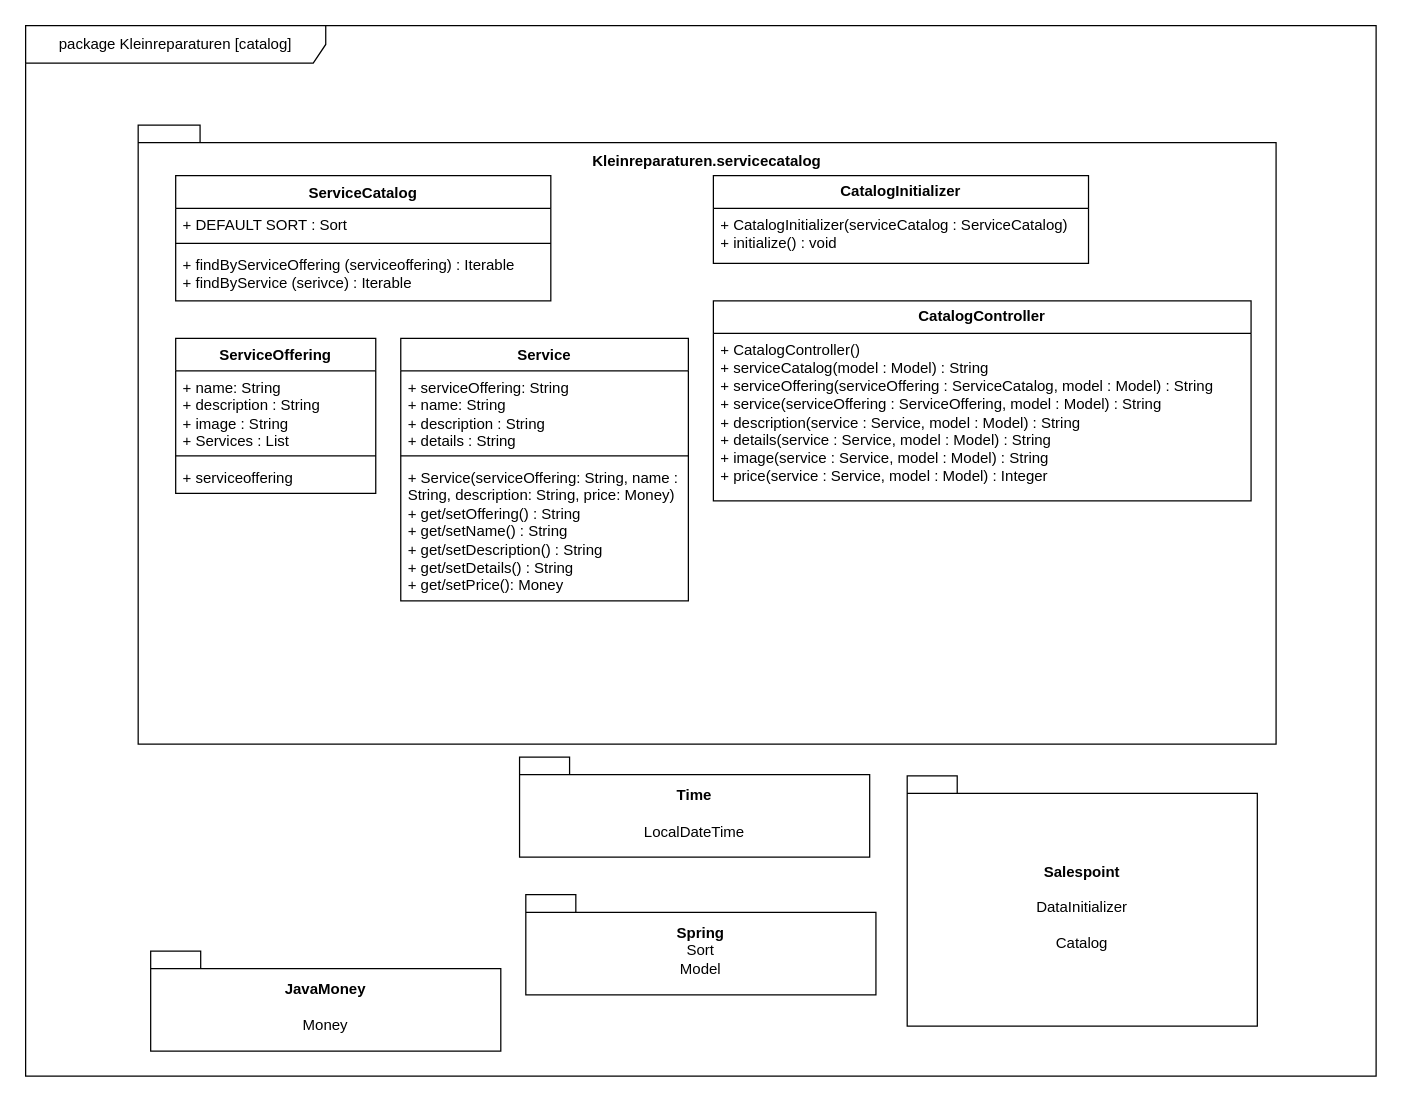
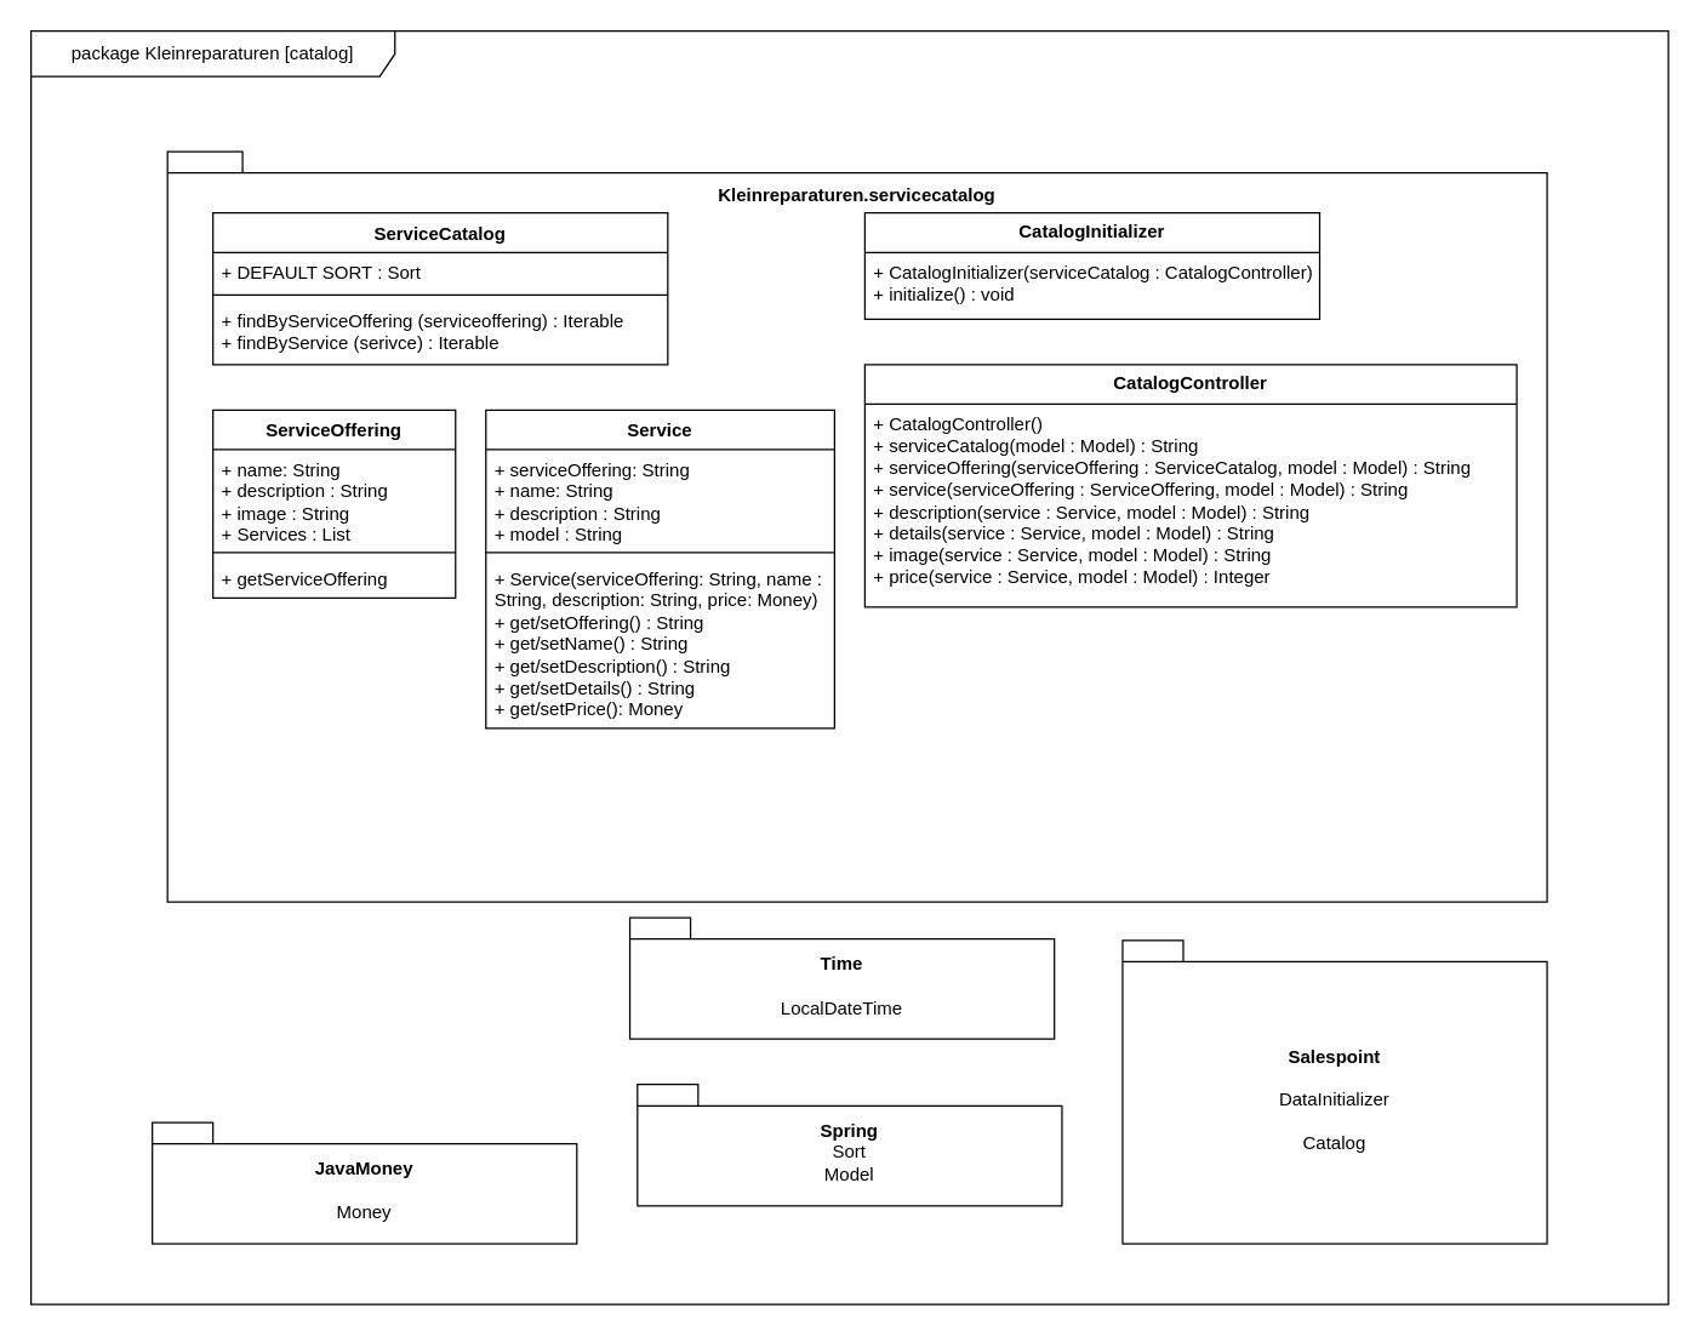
  <mxCell id="0" />
  <mxCell id="1" parent="0" />
  <mxCell id="2" value="package Kleinreparaturen [catalog]" style="shape=umlFrame;whiteSpace=wrap;html=1;pointerEvents=0;width=240;height=30;" vertex="1" parent="1"><mxGeometry x="20" y="20" width="1080" height="840" as="geometry" /></mxCell>
  <mxCell id="3" value="Kleinreparaturen.servicecatalog&lt;div&gt;&lt;br&gt;&lt;/div&gt;&lt;div&gt;&lt;br&gt;&lt;/div&gt;&lt;div&gt;&lt;br&gt;&lt;/div&gt;&lt;div&gt;&lt;br&gt;&lt;/div&gt;&lt;div&gt;&lt;br&gt;&lt;/div&gt;&lt;div&gt;&lt;br&gt;&lt;/div&gt;&lt;div&gt;&lt;br&gt;&lt;/div&gt;&lt;div&gt;&lt;br&gt;&lt;/div&gt;&lt;div&gt;&lt;br&gt;&lt;/div&gt;&lt;div&gt;&lt;br&gt;&lt;/div&gt;&lt;div&gt;&lt;br&gt;&lt;/div&gt;&lt;div&gt;&lt;br&gt;&lt;/div&gt;&lt;div&gt;&lt;br&gt;&lt;/div&gt;&lt;div&gt;&lt;br&gt;&lt;/div&gt;&lt;div&gt;&lt;br&gt;&lt;/div&gt;&lt;div&gt;&lt;br&gt;&lt;/div&gt;&lt;div&gt;&lt;br&gt;&lt;/div&gt;&lt;div&gt;&lt;br&gt;&lt;/div&gt;&lt;div&gt;&lt;br&gt;&lt;/div&gt;&lt;div&gt;&lt;br&gt;&lt;/div&gt;&lt;div&gt;&lt;br&gt;&lt;/div&gt;&lt;div&gt;&lt;br&gt;&lt;/div&gt;&lt;div&gt;&lt;br&gt;&lt;/div&gt;&lt;div&gt;&lt;br&gt;&lt;/div&gt;&lt;div&gt;&lt;br&gt;&lt;/div&gt;&lt;div&gt;&lt;br&gt;&lt;/div&gt;&lt;div&gt;&lt;br&gt;&lt;/div&gt;&lt;div&gt;&lt;br&gt;&lt;/div&gt;&lt;div&gt;&lt;br&gt;&lt;/div&gt;&lt;div&gt;&lt;br&gt;&lt;/div&gt;&lt;div&gt;&lt;br&gt;&lt;/div&gt;" style="shape=folder;fontStyle=1;spacingTop=10;tabWidth=40;tabHeight=14;tabPosition=left;html=1;whiteSpace=wrap;" vertex="1" parent="1"><mxGeometry x="110" y="99.5" width="910" height="495" as="geometry" /></mxCell>
  <mxCell id="4" value="Service" style="swimlane;fontStyle=1;align=center;verticalAlign=top;childLayout=stackLayout;horizontal=1;startSize=26;horizontalStack=0;resizeParent=1;resizeParentMax=0;resizeLast=0;collapsible=1;marginBottom=0;whiteSpace=wrap;html=1;" vertex="1" parent="1"><mxGeometry x="320" y="270" width="230" height="210" as="geometry" /></mxCell>
- <mxCell id="5" value="&lt;div&gt;+ serviceOffering: String&lt;/div&gt;+ name: String&lt;div&gt;+ description :&amp;nbsp;&lt;span style=&quot;background-color: initial;&quot;&gt;String&lt;/span&gt;&lt;/div&gt;&lt;div&gt;&lt;span style=&quot;background-color: initial;&quot;&gt;+ details : String&amp;nbsp;&lt;/span&gt;&lt;/div&gt;" style="text;strokeColor=none;fillColor=none;align=left;verticalAlign=top;spacingLeft=4;spacingRight=4;overflow=hidden;rotatable=0;points=[[0,0.5],[1,0.5]];portConstraint=eastwest;whiteSpace=wrap;html=1;" vertex="1" parent="4"><mxGeometry y="26" width="230" height="64" as="geometry" /></mxCell>
+ <mxCell id="5" value="&lt;div&gt;+ serviceOffering: String&lt;/div&gt;+ name: String&lt;div&gt;+ description :&amp;nbsp;&lt;span style=&quot;background-color: initial;&quot;&gt;String&lt;/span&gt;&lt;/div&gt;&lt;div&gt;&lt;span style=&quot;background-color: initial;&quot;&gt;+ model : String&amp;nbsp;&lt;/span&gt;&lt;/div&gt;" style="text;strokeColor=none;fillColor=none;align=left;verticalAlign=top;spacingLeft=4;spacingRight=4;overflow=hidden;rotatable=0;points=[[0,0.5],[1,0.5]];portConstraint=eastwest;whiteSpace=wrap;html=1;" vertex="1" parent="4"><mxGeometry y="26" width="230" height="64" as="geometry" /></mxCell>
  <mxCell id="6" value="" style="line;strokeWidth=1;fillColor=none;align=left;verticalAlign=middle;spacingTop=-1;spacingLeft=3;spacingRight=3;rotatable=0;labelPosition=right;points=[];portConstraint=eastwest;strokeColor=inherit;" vertex="1" parent="4"><mxGeometry y="90" width="230" height="8" as="geometry" /></mxCell>
  <mxCell id="7" value="+ Service(serviceOffering: String, name : String, description: String, price: Money)&lt;div&gt;+ get/setOffering() : String&lt;/div&gt;&lt;div&gt;+ get/setName() : String&lt;/div&gt;&lt;div&gt;+ get/setDescription() : String&lt;/div&gt;&lt;div&gt;+ get/setDetails() : String&lt;/div&gt;&lt;div&gt;+ get/setPrice(): Money&lt;/div&gt;" style="text;strokeColor=none;fillColor=none;align=left;verticalAlign=top;spacingLeft=4;spacingRight=4;overflow=hidden;rotatable=0;points=[[0,0.5],[1,0.5]];portConstraint=eastwest;whiteSpace=wrap;html=1;" vertex="1" parent="4"><mxGeometry y="98" width="230" height="112" as="geometry" /></mxCell>
- <mxCell id="8" value="JavaMoney&lt;div&gt;&lt;br&gt;&lt;/div&gt;&lt;div&gt;&lt;span style=&quot;font-weight: normal;&quot;&gt;Money&lt;/span&gt;&lt;/div&gt;" style="shape=folder;fontStyle=1;spacingTop=10;tabWidth=40;tabHeight=14;tabPosition=left;html=1;whiteSpace=wrap;" vertex="1" parent="1"><mxGeometry x="120" y="760" width="280" height="80" as="geometry" /></mxCell>
+ <mxCell id="8" value="JavaMoney&lt;div&gt;&lt;br&gt;&lt;/div&gt;&lt;div&gt;&lt;span style=&quot;font-weight: normal;&quot;&gt;Money&lt;/span&gt;&lt;/div&gt;" style="shape=folder;fontStyle=1;spacingTop=10;tabWidth=40;tabHeight=14;tabPosition=left;html=1;whiteSpace=wrap;" vertex="1" parent="1"><mxGeometry x="100" y="740" width="280" height="80" as="geometry" /></mxCell>
  <mxCell id="9" value="Spring&lt;div&gt;&lt;span style=&quot;font-weight: normal;&quot;&gt;Sort&lt;/span&gt;&lt;/div&gt;&lt;div&gt;&lt;span style=&quot;font-weight: normal;&quot;&gt;Model&lt;/span&gt;&lt;/div&gt;" style="shape=folder;fontStyle=1;spacingTop=10;tabWidth=40;tabHeight=14;tabPosition=left;html=1;whiteSpace=wrap;align=center;" vertex="1" parent="1"><mxGeometry x="420" y="715" width="280" height="80" as="geometry" /></mxCell>
- <mxCell id="10" value="Salespoint&lt;div&gt;&lt;br&gt;&lt;/div&gt;&lt;div&gt;&lt;span style=&quot;font-weight: normal;&quot;&gt;DataInitializer&lt;/span&gt;&lt;/div&gt;&lt;div&gt;&lt;span style=&quot;font-weight: normal;&quot;&gt;&lt;br&gt;&lt;/span&gt;&lt;/div&gt;&lt;div&gt;&lt;span style=&quot;font-weight: normal;&quot;&gt;Catalog&lt;/span&gt;&lt;/div&gt;" style="shape=folder;fontStyle=1;spacingTop=10;tabWidth=40;tabHeight=14;tabPosition=left;html=1;whiteSpace=wrap;" vertex="1" parent="1"><mxGeometry x="725" y="620" width="280" height="200" as="geometry" /></mxCell>
+ <mxCell id="10" value="Salespoint&lt;div&gt;&lt;br&gt;&lt;/div&gt;&lt;div&gt;&lt;span style=&quot;font-weight: normal;&quot;&gt;DataInitializer&lt;/span&gt;&lt;/div&gt;&lt;div&gt;&lt;span style=&quot;font-weight: normal;&quot;&gt;&lt;br&gt;&lt;/span&gt;&lt;/div&gt;&lt;div&gt;&lt;span style=&quot;font-weight: normal;&quot;&gt;Catalog&lt;/span&gt;&lt;/div&gt;" style="shape=folder;fontStyle=1;spacingTop=10;tabWidth=40;tabHeight=14;tabPosition=left;html=1;whiteSpace=wrap;" vertex="1" parent="1"><mxGeometry x="740" y="620" width="280" height="200" as="geometry" /></mxCell>
  <mxCell id="11" value="&lt;b&gt;CatalogController&lt;/b&gt;" style="swimlane;fontStyle=0;childLayout=stackLayout;horizontal=1;startSize=26;fillColor=none;horizontalStack=0;resizeParent=1;resizeParentMax=0;resizeLast=0;collapsible=1;marginBottom=0;whiteSpace=wrap;html=1;" vertex="1" parent="1"><mxGeometry x="570" y="240" width="430" height="160" as="geometry" /></mxCell>
  <mxCell id="12" value="+ CatalogController()&lt;div&gt;+ serviceCatalog(model : Model) : String&lt;/div&gt;&lt;div&gt;+ serviceOffering(serviceOffering : ServiceCatalog, model : Model) : String&lt;/div&gt;&lt;div&gt;+ service(serviceOffering : ServiceOffering, model : Model) : String&lt;/div&gt;&lt;div&gt;+ description(service : Service, model : Model) : String&lt;/div&gt;&lt;div&gt;+ details(service : Service, model : Model) : String&lt;/div&gt;&lt;div&gt;+ image(service : Service, model : Model) : String&lt;/div&gt;&lt;div&gt;+ price(service : Service, model : Model) : Integer&lt;/div&gt;" style="text;strokeColor=none;fillColor=none;align=left;verticalAlign=top;spacingLeft=4;spacingRight=4;overflow=hidden;rotatable=0;points=[[0,0.5],[1,0.5]];portConstraint=eastwest;whiteSpace=wrap;html=1;" vertex="1" parent="11"><mxGeometry y="26" width="430" height="134" as="geometry" /></mxCell>
  <mxCell id="13" value="&lt;b&gt;CatalogInitializer&lt;/b&gt;" style="swimlane;fontStyle=0;childLayout=stackLayout;horizontal=1;startSize=26;fillColor=none;horizontalStack=0;resizeParent=1;resizeParentMax=0;resizeLast=0;collapsible=1;marginBottom=0;whiteSpace=wrap;html=1;" vertex="1" parent="1"><mxGeometry x="570" y="140" width="300" height="70" as="geometry" /></mxCell>
- <mxCell id="14" value="+ CatalogInitializer(serviceCatalog : ServiceCatalog)&lt;div&gt;+ initialize() : void&lt;/div&gt;" style="text;strokeColor=none;fillColor=none;align=left;verticalAlign=top;spacingLeft=4;spacingRight=4;overflow=hidden;rotatable=0;points=[[0,0.5],[1,0.5]];portConstraint=eastwest;whiteSpace=wrap;html=1;" vertex="1" parent="13"><mxGeometry y="26" width="300" height="44" as="geometry" /></mxCell>
+ <mxCell id="14" value="+ CatalogInitializer(serviceCatalog : CatalogController)&lt;div&gt;+ initialize() : void&lt;/div&gt;" style="text;strokeColor=none;fillColor=none;align=left;verticalAlign=top;spacingLeft=4;spacingRight=4;overflow=hidden;rotatable=0;points=[[0,0.5],[1,0.5]];portConstraint=eastwest;whiteSpace=wrap;html=1;" vertex="1" parent="13"><mxGeometry y="26" width="300" height="44" as="geometry" /></mxCell>
  <mxCell id="15" value="&lt;div&gt;Time&lt;/div&gt;&lt;div&gt;&lt;br&gt;&lt;/div&gt;&lt;div&gt;&lt;span style=&quot;font-weight: normal;&quot;&gt;LocalDateTime&lt;/span&gt;&lt;/div&gt;" style="shape=folder;fontStyle=1;spacingTop=10;tabWidth=40;tabHeight=14;tabPosition=left;html=1;whiteSpace=wrap;" vertex="1" parent="1"><mxGeometry x="415" y="605" width="280" height="80" as="geometry" /></mxCell>
  <mxCell id="16" value="ServiceCatalog" style="swimlane;fontStyle=1;align=center;verticalAlign=top;childLayout=stackLayout;horizontal=1;startSize=26;horizontalStack=0;resizeParent=1;resizeParentMax=0;resizeLast=0;collapsible=1;marginBottom=0;whiteSpace=wrap;html=1;" vertex="1" parent="1"><mxGeometry x="140" y="140" width="300" height="100" as="geometry" /></mxCell>
  <mxCell id="17" value="&lt;div&gt;&lt;span style=&quot;background-color: initial;&quot;&gt;+ DEFAULT SORT : Sort&lt;/span&gt;&lt;/div&gt;" style="text;strokeColor=none;fillColor=none;align=left;verticalAlign=top;spacingLeft=4;spacingRight=4;overflow=hidden;rotatable=0;points=[[0,0.5],[1,0.5]];portConstraint=eastwest;whiteSpace=wrap;html=1;" vertex="1" parent="16"><mxGeometry y="26" width="300" height="24" as="geometry" /></mxCell>
  <mxCell id="18" value="" style="line;strokeWidth=1;fillColor=none;align=left;verticalAlign=middle;spacingTop=-1;spacingLeft=3;spacingRight=3;rotatable=0;labelPosition=right;points=[];portConstraint=eastwest;strokeColor=inherit;" vertex="1" parent="16"><mxGeometry y="50" width="300" height="8" as="geometry" /></mxCell>
  <mxCell id="19" value="+ findByServiceOffering (serviceoffering) : Iterable&lt;div&gt;+ findByService (serivce) : Iterable&lt;/div&gt;" style="text;strokeColor=none;fillColor=none;align=left;verticalAlign=top;spacingLeft=4;spacingRight=4;overflow=hidden;rotatable=0;points=[[0,0.5],[1,0.5]];portConstraint=eastwest;whiteSpace=wrap;html=1;" vertex="1" parent="16"><mxGeometry y="58" width="300" height="42" as="geometry" /></mxCell>
  <mxCell id="20" value="ServiceOffering" style="swimlane;fontStyle=1;align=center;verticalAlign=top;childLayout=stackLayout;horizontal=1;startSize=26;horizontalStack=0;resizeParent=1;resizeParentMax=0;resizeLast=0;collapsible=1;marginBottom=0;whiteSpace=wrap;html=1;" vertex="1" parent="1"><mxGeometry x="140" y="270" width="160" height="124" as="geometry" /></mxCell>
  <mxCell id="21" value="+ name: String&lt;div&gt;+ description :&amp;nbsp;&lt;span style=&quot;background-color: initial;&quot;&gt;String&lt;/span&gt;&lt;/div&gt;&lt;div&gt;&lt;span style=&quot;background-color: initial;&quot;&gt;+ image : String&amp;nbsp;&lt;/span&gt;&lt;/div&gt;&lt;div&gt;&lt;span style=&quot;background-color: initial;&quot;&gt;+ Services : List&lt;/span&gt;&lt;/div&gt;" style="text;strokeColor=none;fillColor=none;align=left;verticalAlign=top;spacingLeft=4;spacingRight=4;overflow=hidden;rotatable=0;points=[[0,0.5],[1,0.5]];portConstraint=eastwest;whiteSpace=wrap;html=1;" vertex="1" parent="20"><mxGeometry y="26" width="160" height="64" as="geometry" /></mxCell>
  <mxCell id="22" value="" style="line;strokeWidth=1;fillColor=none;align=left;verticalAlign=middle;spacingTop=-1;spacingLeft=3;spacingRight=3;rotatable=0;labelPosition=right;points=[];portConstraint=eastwest;strokeColor=inherit;" vertex="1" parent="20"><mxGeometry y="90" width="160" height="8" as="geometry" /></mxCell>
- <mxCell id="23" value="+ serviceoffering" style="text;strokeColor=none;fillColor=none;align=left;verticalAlign=top;spacingLeft=4;spacingRight=4;overflow=hidden;rotatable=0;points=[[0,0.5],[1,0.5]];portConstraint=eastwest;whiteSpace=wrap;html=1;" vertex="1" parent="20"><mxGeometry y="98" width="160" height="26" as="geometry" /></mxCell>
+ <mxCell id="23" value="+ getServiceOffering" style="text;strokeColor=none;fillColor=none;align=left;verticalAlign=top;spacingLeft=4;spacingRight=4;overflow=hidden;rotatable=0;points=[[0,0.5],[1,0.5]];portConstraint=eastwest;whiteSpace=wrap;html=1;" vertex="1" parent="20"><mxGeometry y="98" width="160" height="26" as="geometry" /></mxCell>
